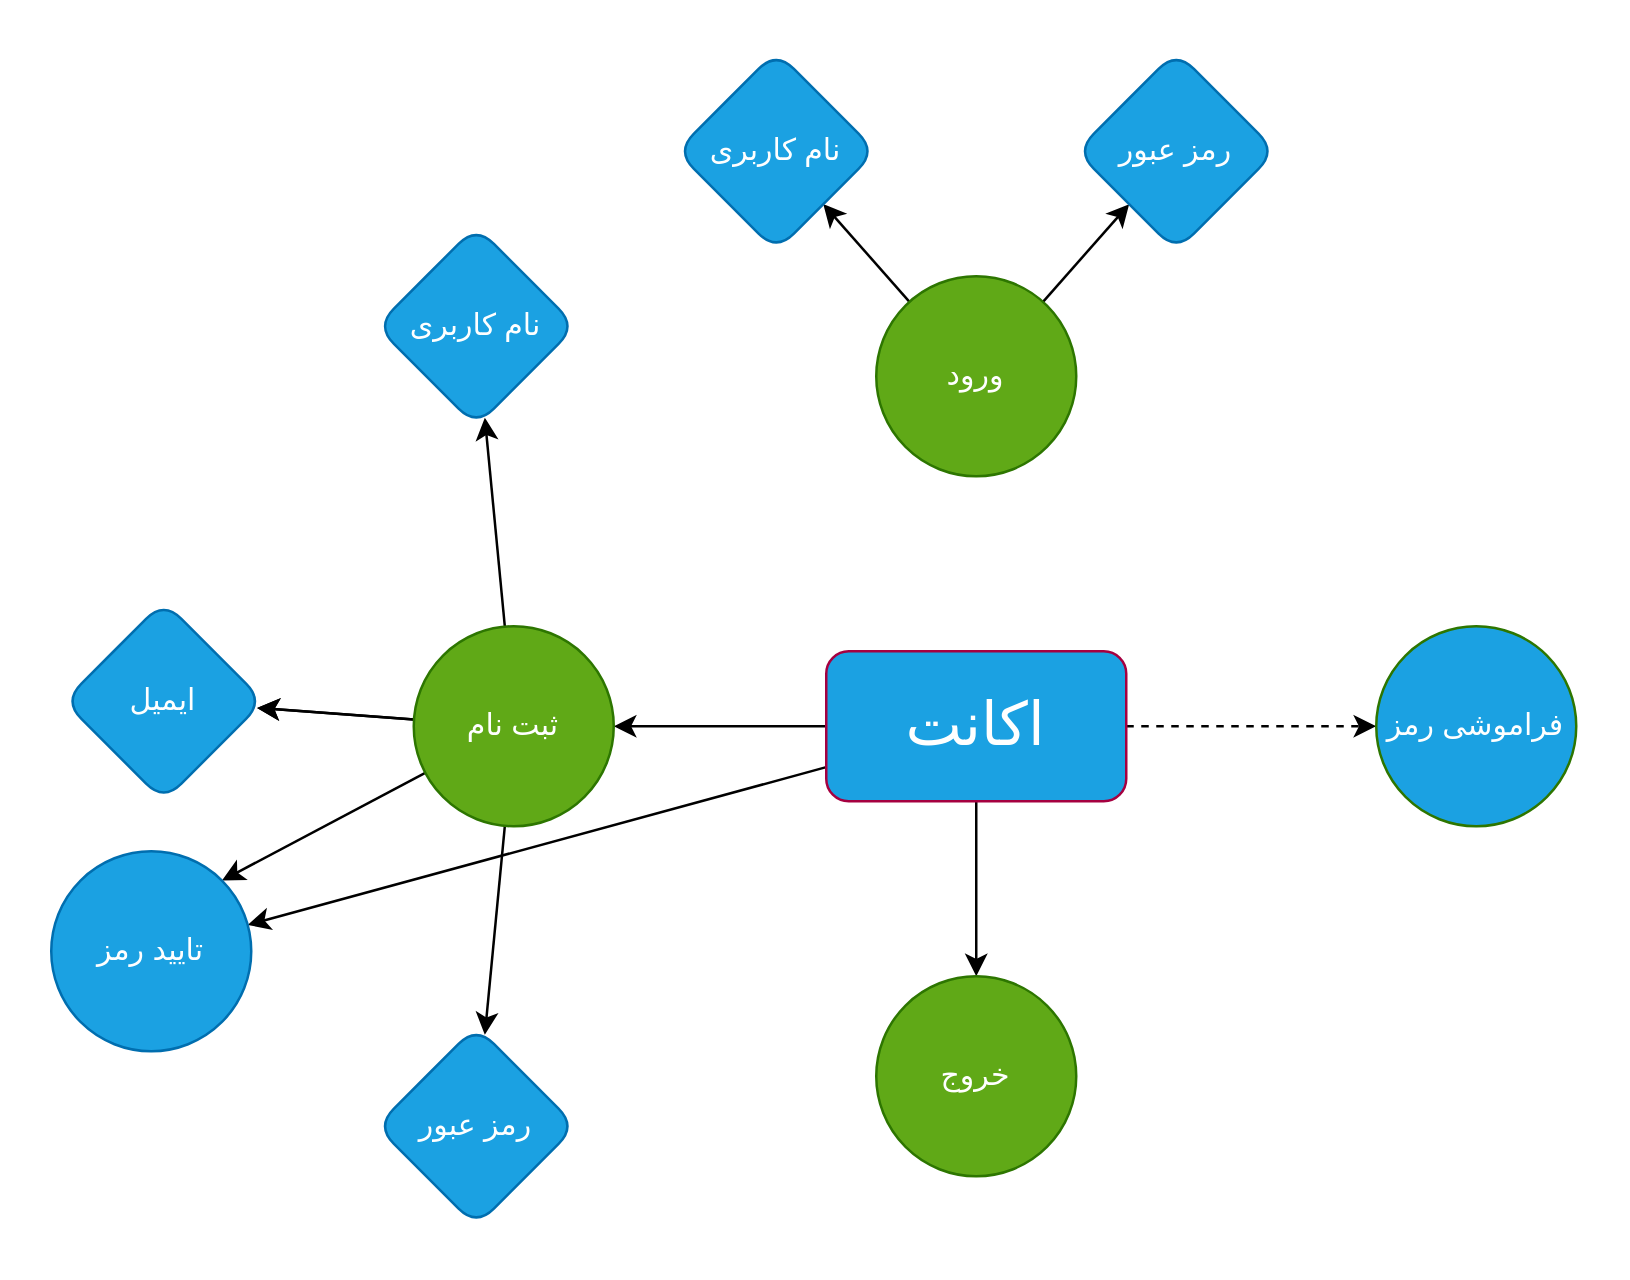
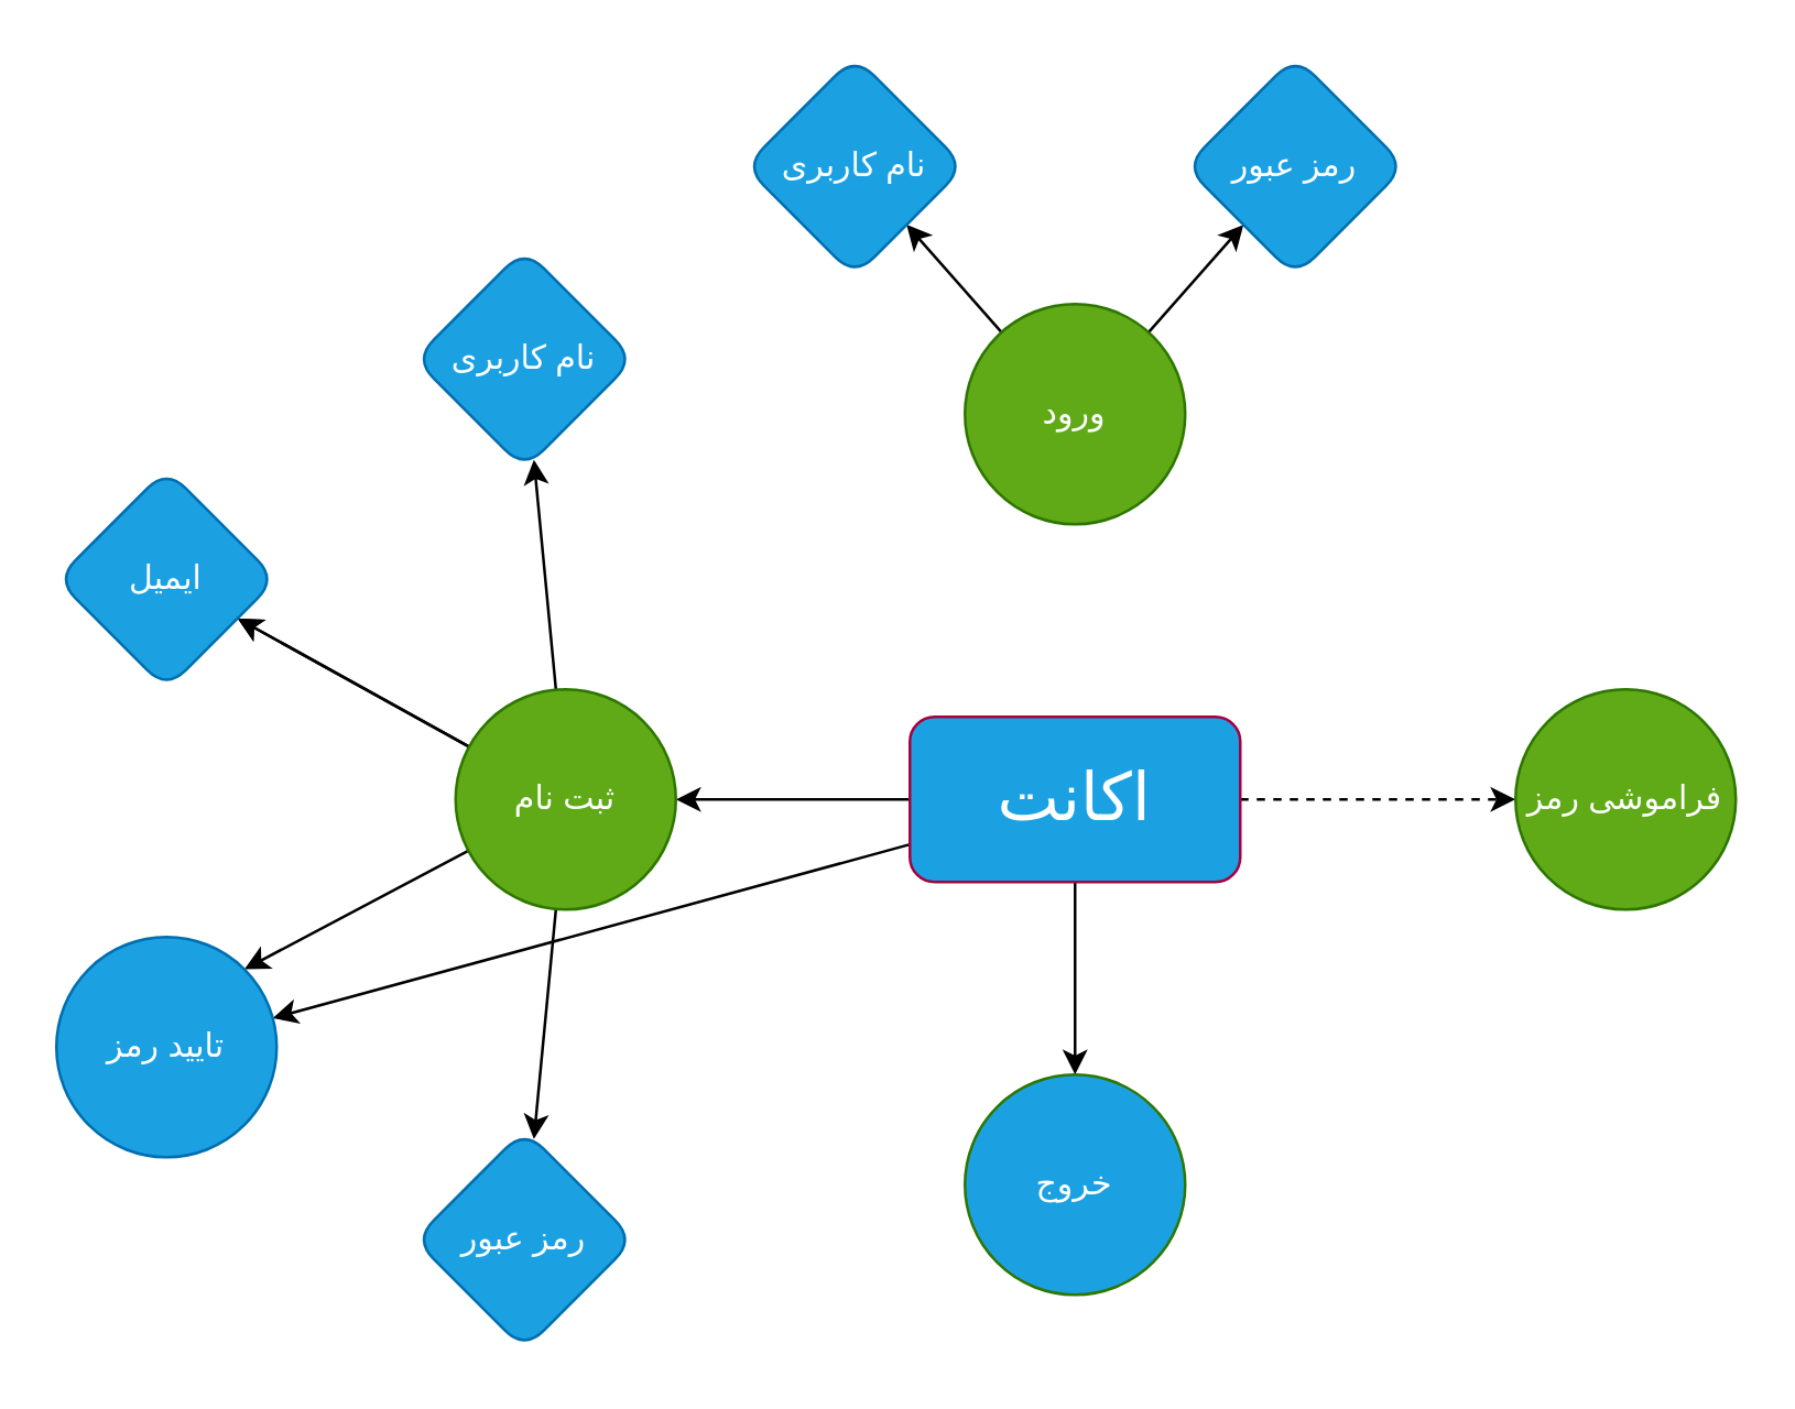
  <mxCell id="0" />
  <mxCell id="1" parent="0" />
  <mxCell id="2" value="" style="edgeStyle=none;html=1;fontSize=24;" parent="1" source="6" target="23" edge="1"><mxGeometry relative="1" as="geometry" /></mxCell>
  <mxCell id="3" value="" style="edgeStyle=none;html=1;fontSize=24;" parent="1" source="6" target="15" edge="1"><mxGeometry relative="1" as="geometry" /></mxCell>
  <mxCell id="4" value="" style="edgeStyle=none;html=1;fontSize=24;" parent="1" source="6" target="16" edge="1"><mxGeometry relative="1" as="geometry" /></mxCell>
  <mxCell id="5" value="" style="edgeStyle=none;html=1;fontSize=24;dashed=1;" parent="1" source="6" target="17" edge="1"><mxGeometry relative="1" as="geometry" /></mxCell>
  <mxCell id="6" value="&lt;font style=&quot;font-size: 24px;&quot;&gt;اکانت&lt;/font&gt;" style="rounded=1;whiteSpace=wrap;html=1;fillColor=#1ba1e2;fontColor=#ffffff;strokeColor=#A50040;" parent="1" vertex="1"><mxGeometry x="330" y="260" width="120" height="60" as="geometry" /></mxCell>
  <mxCell id="7" value="" style="edgeStyle=none;html=1;fontSize=24;" parent="1" source="9" target="18" edge="1"><mxGeometry relative="1" as="geometry" /></mxCell>
  <mxCell id="8" value="" style="edgeStyle=none;html=1;fontSize=24;" parent="1" source="9" target="19" edge="1"><mxGeometry relative="1" as="geometry" /></mxCell>
  <mxCell id="9" value="ورود" style="ellipse;whiteSpace=wrap;html=1;rounded=1;fillColor=#60a917;fontColor=#ffffff;strokeColor=#2D7600;" parent="1" vertex="1"><mxGeometry x="350" y="110" width="80" height="80" as="geometry" /></mxCell>
  <mxCell id="10" value="" style="edgeStyle=none;html=1;fontSize=24;" parent="1" source="15" target="20" edge="1"><mxGeometry relative="1" as="geometry" /></mxCell>
  <mxCell id="11" value="" style="edgeStyle=none;html=1;fontSize=24;" parent="1" source="15" target="21" edge="1"><mxGeometry relative="1" as="geometry" /></mxCell>
  <mxCell id="12" value="" style="edgeStyle=none;html=1;fontSize=24;" parent="1" source="15" target="22" edge="1"><mxGeometry relative="1" as="geometry" /></mxCell>
  <mxCell id="13" style="edgeStyle=none;html=1;fontSize=24;entryX=1;entryY=0;entryDx=0;entryDy=0;" parent="1" source="15" target="23" edge="1"><mxGeometry relative="1" as="geometry"><mxPoint x="130" y="340" as="targetPoint" /></mxGeometry></mxCell>
  <mxCell id="14" value="" style="edgeStyle=none;html=1;fontSize=24;" parent="1" source="15" target="21" edge="1"><mxGeometry relative="1" as="geometry" /></mxCell>
  <mxCell id="15" value="ثبت نام" style="ellipse;whiteSpace=wrap;html=1;rounded=1;fillColor=#60a917;fontColor=#ffffff;strokeColor=#2D7600;" parent="1" vertex="1"><mxGeometry x="165" y="250" width="80" height="80" as="geometry" /></mxCell>
- <mxCell id="16" value="خروج" style="ellipse;whiteSpace=wrap;html=1;rounded=1;fillColor=#60a917;fontColor=#ffffff;strokeColor=#2D7600;" parent="1" vertex="1"><mxGeometry x="350" y="390" width="80" height="80" as="geometry" /></mxCell>
- <mxCell id="17" value="فراموشی رمز" style="ellipse;whiteSpace=wrap;html=1;rounded=1;fillColor=#1ba1e2;fontColor=#ffffff;strokeColor=#2D7600;" parent="1" vertex="1"><mxGeometry x="550" y="250" width="80" height="80" as="geometry" /></mxCell>
+ <mxCell id="16" value="خروج" style="ellipse;whiteSpace=wrap;html=1;rounded=1;fillColor=#1ba1e2;fontColor=#ffffff;strokeColor=#2D7600;" parent="1" vertex="1"><mxGeometry x="350" y="390" width="80" height="80" as="geometry" /></mxCell>
+ <mxCell id="17" value="فراموشی رمز" style="ellipse;whiteSpace=wrap;html=1;rounded=1;fillColor=#60a917;fontColor=#ffffff;strokeColor=#2D7600;" parent="1" vertex="1"><mxGeometry x="550" y="250" width="80" height="80" as="geometry" /></mxCell>
  <mxCell id="18" value="نام کاربری" style="rhombus;whiteSpace=wrap;html=1;rounded=1;fillColor=#1ba1e2;fontColor=#ffffff;strokeColor=#006EAF;" parent="1" vertex="1"><mxGeometry x="270" y="20" width="80" height="80" as="geometry" /></mxCell>
  <mxCell id="19" value="رمز عبور" style="rhombus;whiteSpace=wrap;html=1;rounded=1;fillColor=#1ba1e2;fontColor=#ffffff;strokeColor=#006EAF;" parent="1" vertex="1"><mxGeometry x="430" y="20" width="80" height="80" as="geometry" /></mxCell>
  <mxCell id="20" value="نام کاربری" style="rhombus;whiteSpace=wrap;html=1;rounded=1;fillColor=#1ba1e2;fontColor=#ffffff;strokeColor=#006EAF;" parent="1" vertex="1"><mxGeometry x="150" y="90" width="80" height="80" as="geometry" /></mxCell>
- <mxCell id="21" value="ایمیل" style="rhombus;whiteSpace=wrap;html=1;rounded=1;fillColor=#1ba1e2;fontColor=#ffffff;strokeColor=#006EAF;" parent="1" vertex="1"><mxGeometry x="25" y="240" width="80" height="80" as="geometry" /></mxCell>
+ <mxCell id="21" value="ایمیل" style="rhombus;whiteSpace=wrap;html=1;rounded=1;fillColor=#1ba1e2;fontColor=#ffffff;strokeColor=#006EAF;" parent="1" vertex="1"><mxGeometry x="20" y="170" width="80" height="80" as="geometry" /></mxCell>
  <mxCell id="22" value="رمز عبور" style="rhombus;whiteSpace=wrap;html=1;rounded=1;fillColor=#1ba1e2;fontColor=#ffffff;strokeColor=#006EAF;" parent="1" vertex="1"><mxGeometry x="150" y="410" width="80" height="80" as="geometry" /></mxCell>
  <mxCell id="23" value="تایید رمز" style="ellipse;whiteSpace=wrap;html=1;fillColor=#1ba1e2;fontColor=#ffffff;strokeColor=#006EAF;" parent="1" vertex="1"><mxGeometry x="20" y="340" width="80" height="80" as="geometry" /></mxCell>
